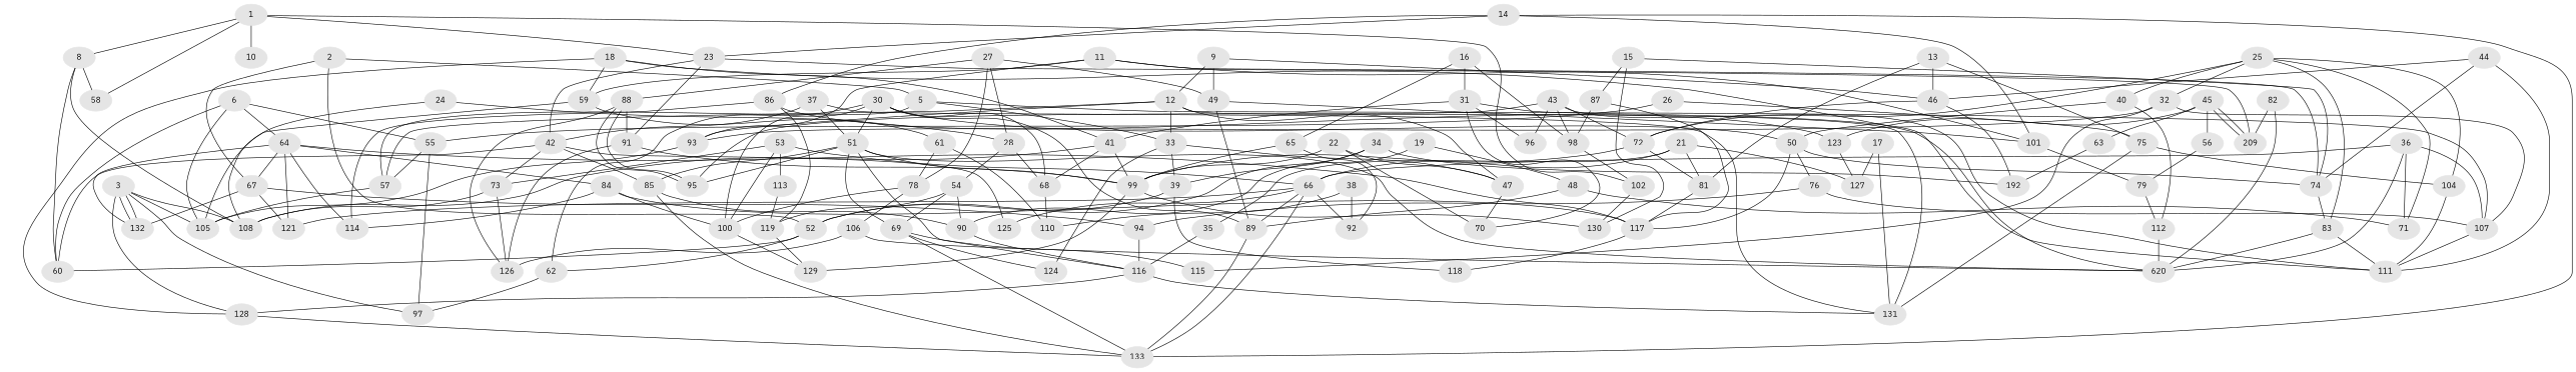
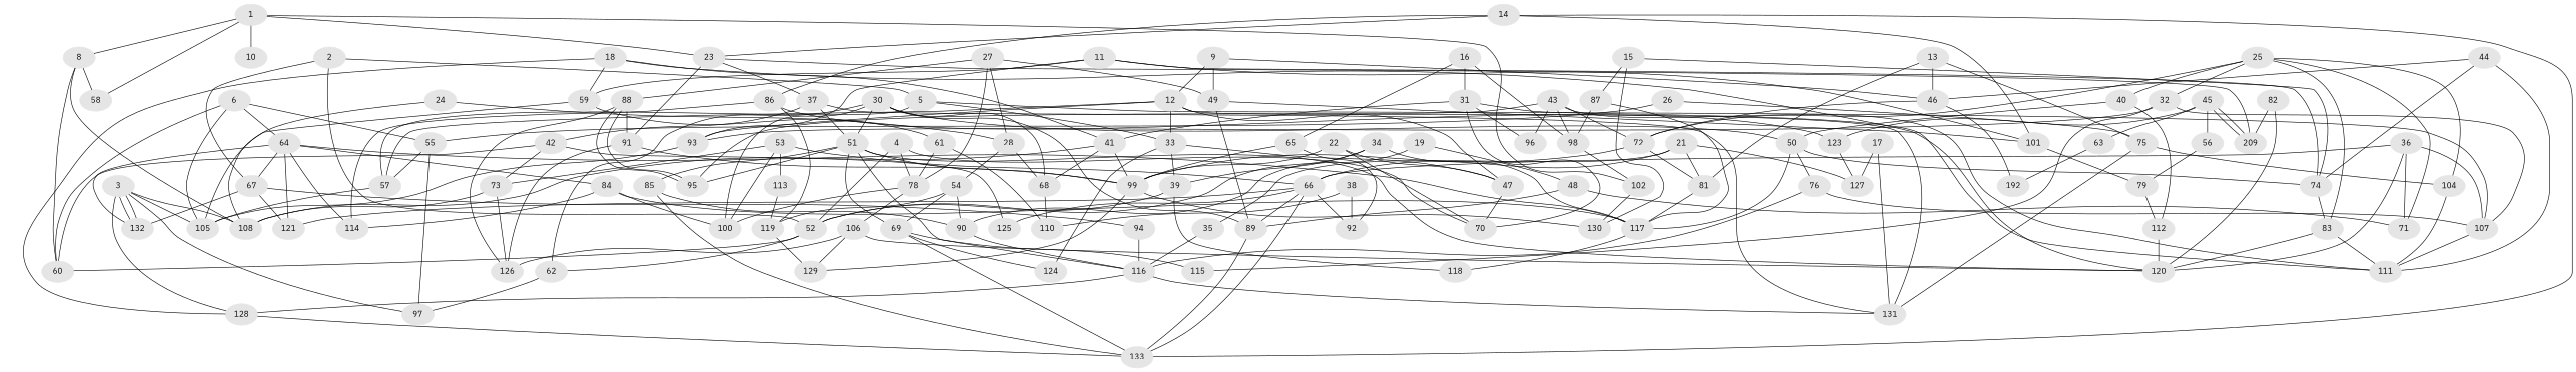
  graph {
    fontname="IBM Plex Sans"
    node [color=gray90 fontname="IBM Plex Sans" style=filled]
    edge [fontname="IBM Plex Sans"]
    1
    8
    10
    23
    58
    102
    108
    60
    37
    91
    n11 [label=209]
    130
    2
    5
    52
    67
    33
    57
    107
    62
    132
    121
    94
    3
    97
    105
    128
    133
+   4
    70
    78
    100
    106
    47
    39
    124
    111
    6
    55
    64
    114
    117
    84
    38
    92
    110
    56
    79
    98
    9
    12
    46
    49
    93
    131
    72
    n57 [label=192]
    101
    89
    11
    59
    74
    61
    83
    13
    75
    81
    104
    14
    86
    123
    119
    15
    87
    16
    31
    65
    41
    96
    99
    17
    127
    18
-   120 [label=620]
+   120
    68
    19
    48
    90
    71
    116
    24
    28
    129
    21
    35
    66
    125
    22
    42
    51
    126
    54
    25
    32
    40
    115
    50
    112
    26
    27
    88
    95
    69
    73
    85
    30
    76
    118
    34
    36
    43
    44
    45
    63
    53
    113
    82
    1 -- 8
    1 -- 10
    1 -- 23
    1 -- 58
    1 -- 102
    8 -- 58
    8 -- 108
    8 -- 60
-   23 -- 42
+   23 -- 37
    23 -- 91
    23 -- n11
    102 -- 130
    37 -- 131
    37 -- 42
    37 -- 51
    91 -- 99
    91 -- 126
    2 -- 5
    2 -- 52
    2 -- 67
    5 -- 33
    5 -- 57
    5 -- 107
    52 -- 60
    52 -- 62
    67 -- 132
    67 -- 121
    67 -- 94
    33 -- 47
    33 -- 39
    33 -- 124
    57 -- 105
    107 -- 111
    62 -- 97
    94 -- 116
    3 -- 108
    3 -- 132
    3 -- 132
    3 -- 97
    3 -- 105
    3 -- 128
    128 -- 133
+   4 -- 52
+   4 -- 70
+   4 -- 78
    78 -- 100
    78 -- 106
-   100 -- 129
+   106 -- 129
    106 -- 120
    106 -- 126
    47 -- 70
    39 -- 52
    39 -- 118
    6 -- 60
    6 -- 105
    6 -- 55
    6 -- 64
    55 -- 57
    55 -- 97
    64 -- 67
    64 -- 132
    64 -- 121
    64 -- 114
    64 -- 117
    64 -- 84
    117 -- 118
    84 -- 100
    84 -- 114
    84 -- 117
    38 -- 92
    38 -- 110
    56 -- 79
    79 -- 112
    98 -- 102
    9 -- 12
    9 -- 46
    9 -- 49
    12 -- 33
    12 -- 57
    12 -- 47
    12 -- 93
    12 -- 131
    46 -- 72
    46 -- n57
    49 -- 101
    49 -- 89
    93 -- 105
    72 -- 81
    72 -- 99
    101 -- 79
    89 -- 133
    11 -- 93
    11 -- 101
    11 -- 59
    11 -- 74
    59 -- 105
    59 -- 61
    74 -- 83
    61 -- 78
    61 -- 110
    83 -- 111
    83 -- 120
    13 -- 46
    13 -- 75
    13 -- 81
    75 -- 131
    75 -- 104
    81 -- 117
    104 -- 111
    14 -- 23
    14 -- 133
    14 -- 101
    14 -- 86
    86 -- 114
    86 -- 123
    86 -- 119
    123 -- 127
    119 -- 129
    15 -- 130
    15 -- 74
    15 -- 87
    87 -- 117
    87 -- 98
    16 -- 98
    16 -- 31
    16 -- 65
    31 -- 70
    31 -- 111
    31 -- 41
    31 -- 96
    65 -- 92
    65 -- 99
    41 -- 108
    41 -- 99
    41 -- 68
    99 -- 130
    99 -- 129
    17 -- 131
    17 -- 127
    18 -- 128
    18 -- 59
    18 -- 41
    18 -- 120
    68 -- 110
    19 -- 48
    19 -- 90
    48 -- 89
    48 -- 71
    90 -- 116
    116 -- 128
    116 -- 131
    24 -- 108
    24 -- 28
    28 -- 68
    28 -- 54
    21 -- 81
    21 -- 127
    21 -- 35
    21 -- 66
    35 -- 116
    66 -- 121
    66 -- 133
    66 -- 92
    66 -- 89
    66 -- 125
    22 -- 70
    22 -- 47
    22 -- 99
    42 -- 60
    42 -- 125
    42 -- 73
-   42 -- 85
    51 -- 99
    51 -- 120
    51 -- 116
    51 -- 95
    51 -- 69
    51 -- 85
    54 -- 119
    54 -- 90
    54 -- 69
    25 -- 72
    25 -- 83
    25 -- 104
    25 -- 71
    25 -- 32
    25 -- 40
    32 -- 107
    32 -- 93
    32 -- 115
    40 -- 50
    40 -- 112
    50 -- 117
    50 -- 74
    50 -- 76
    112 -- 120
    26 -- 55
    26 -- 75
    27 -- 78
    27 -- 49
    27 -- 28
    27 -- 88
    88 -- 91
    88 -- 126
    88 -- 95
    88 -- 95
    69 -- 133
    69 -- 124
    69 -- 115
    73 -- 108
    73 -- 126
    85 -- 133
    85 -- 90
    30 -- 62
    30 -- 100
    30 -- 89
    30 -- 68
    30 -- 51
    30 -- 50
    76 -- 107
-   76 -- 94
+   76 -- 116
    34 -- 52
    34 -- 39
-   34 -- n57
+   34 -- 117
    36 -- 107
    36 -- 120
    36 -- 71
    36 -- 66
    43 -- 111
    43 -- 98
    43 -- 72
    43 -- 96
    43 -- 95
    44 -- 111
    44 -- 46
    44 -- 74
    45 -- n11
    45 -- n11
    45 -- 56
    45 -- 123
    45 -- 63
    63 -- n57
    53 -- 100
    53 -- 66
    53 -- 73
    53 -- 113
    113 -- 119
    82 -- n11
    82 -- 120
  }
